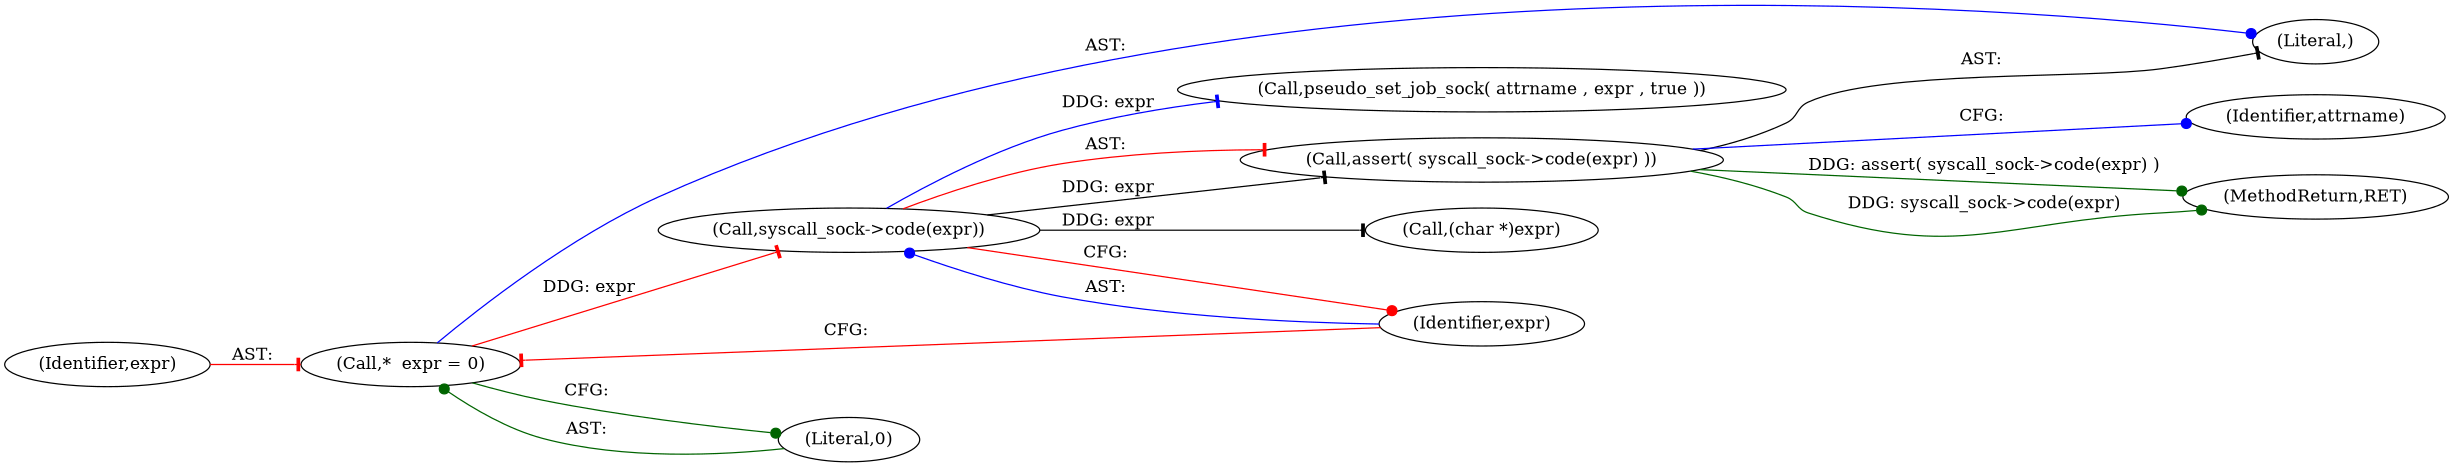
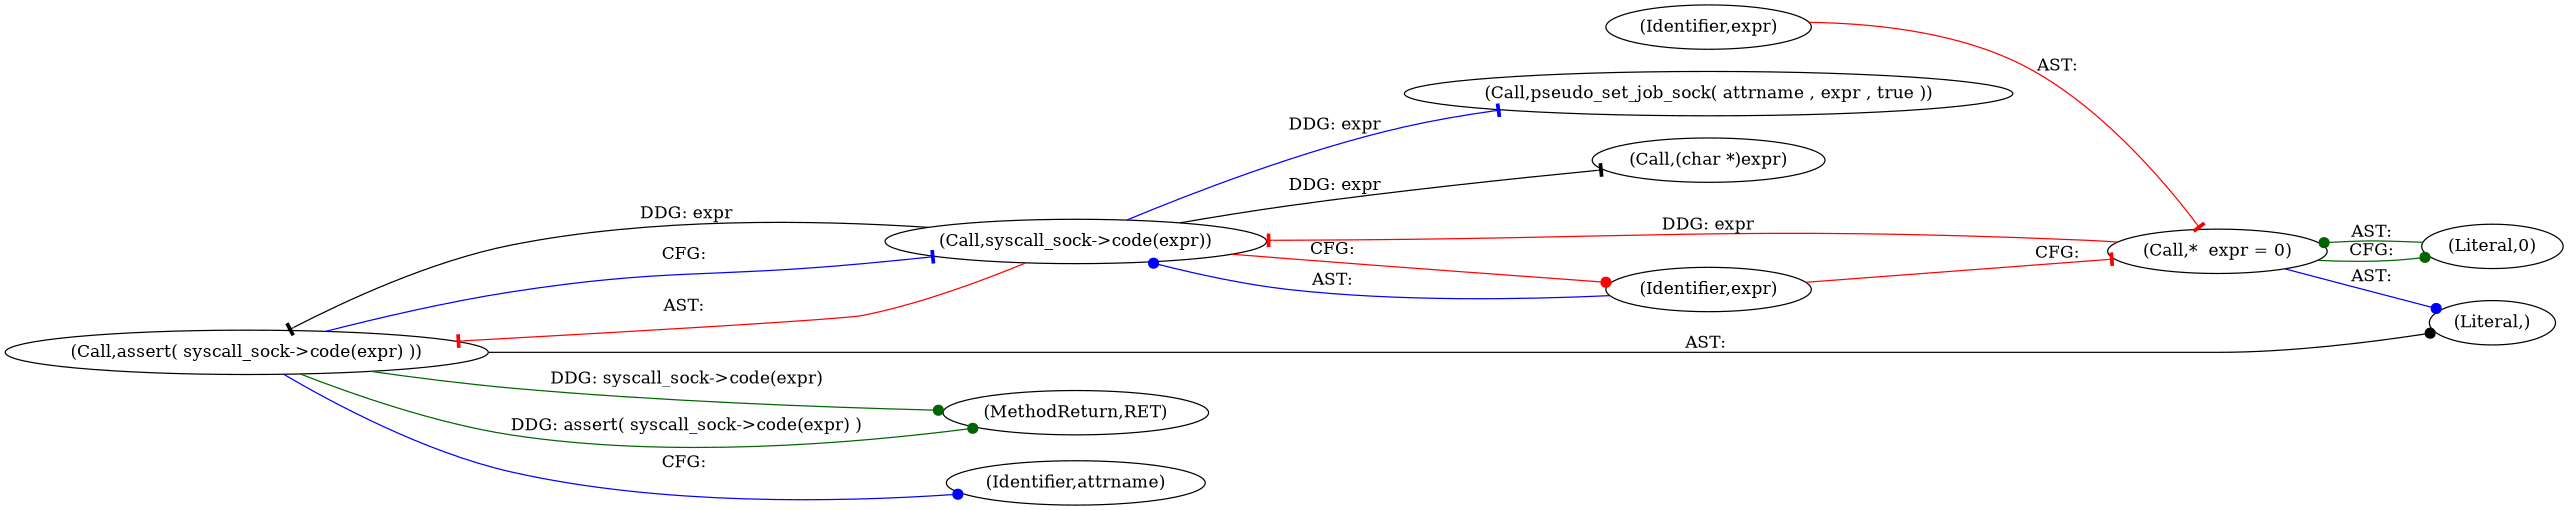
  digraph {
    rankdir=LR
    edge [arrowhead=dot color=blue]
    n1 [label="(Call,assert( syscall_sock->code(expr) ))"]
    n2 [label="(Call,syscall_sock->code(expr))"]
    n3 [label="(Literal,)"]
    n4 [label="(MethodReturn,RET)"]
    n5 [label="(Identifier,attrname)"]
    n6 [label="(Call,pseudo_set_job_sock( attrname , expr , true ))"]
    n7 [label="(Call,(char *)expr)"]
    n8 [label="(Identifier,expr)"]
    n9 [label="(Call,*  expr = 0)"]
    n10 [label="(Literal,0)"]
    n11 [label="(Identifier,expr)"]
-   n1 -> n3 [arrowhead=tee color=black label="AST: "]
+   n1 -> n2 [arrowhead=tee label="CFG: "]
+   n1 -> n3 [color=black label="AST: "]
    n1 -> n4 [color=darkgreen label="DDG: assert( syscall_sock->code(expr) )"]
    n1 -> n4 [color=darkgreen label="DDG: syscall_sock->code(expr)"]
    n1 -> n5 [label="CFG: "]
    n2 -> n1 [arrowhead=tee color=red label="AST: "]
    n2 -> n1 [arrowhead=tee color=black label="DDG: expr"]
    n2 -> n6 [arrowhead=tee label="DDG: expr"]
    n2 -> n7 [arrowhead=tee color=black label="DDG: expr"]
    n2 -> n8 [color=red label="CFG: "]
    n8 -> n2 [label="AST: "]
    n8 -> n9 [arrowhead=tee color=red label="CFG: "]
    n9 -> n2 [arrowhead=tee color=red label="DDG: expr"]
    n9 -> n3 [label="AST: "]
    n9 -> n10 [color=darkgreen label="CFG: "]
    n10 -> n9 [color=darkgreen label="AST: "]
    n11 -> n9 [arrowhead=tee color=red label="AST: "]
  }
